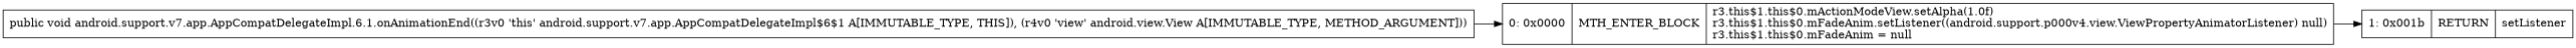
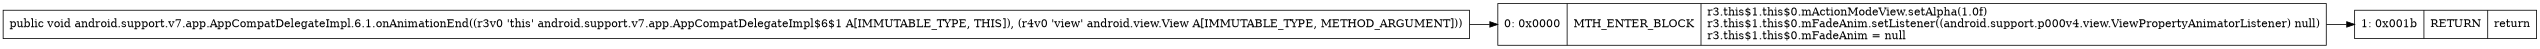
  digraph {
    rankdir=LR
    node [shape=record]
    n1 [label="{0\:\ 0x0000|MTH_ENTER_BLOCK\l|r3.this$1.this$0.mActionModeView.setAlpha(1.0f)\lr3.this$1.this$0.mFadeAnim.setListener((android.support.p000v4.view.ViewPropertyAnimatorListener) null)\lr3.this$1.this$0.mFadeAnim = null\l}"]
-   n2 [label="{1\:\ 0x001b|RETURN\l|setListener\l}"]
+   n2 [label="{1\:\ 0x001b|RETURN\l|return\l}"]
    n3 [label="{public void android.support.v7.app.AppCompatDelegateImpl.6.1.onAnimationEnd((r3v0 'this' android.support.v7.app.AppCompatDelegateImpl$6$1 A[IMMUTABLE_TYPE, THIS]), (r4v0 'view' android.view.View A[IMMUTABLE_TYPE, METHOD_ARGUMENT])) }"]
    n1 -> n2
    n3 -> n1
  }
